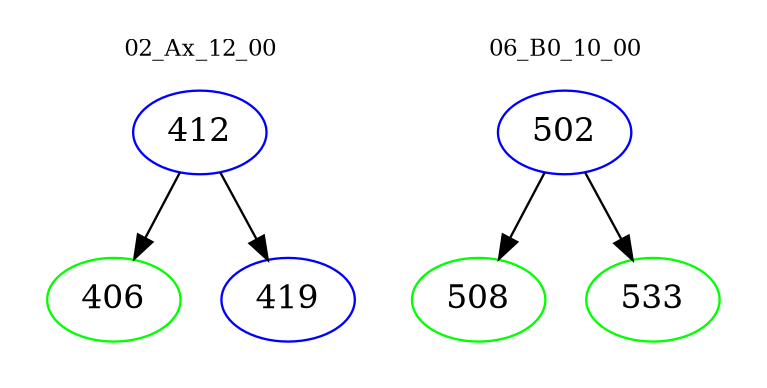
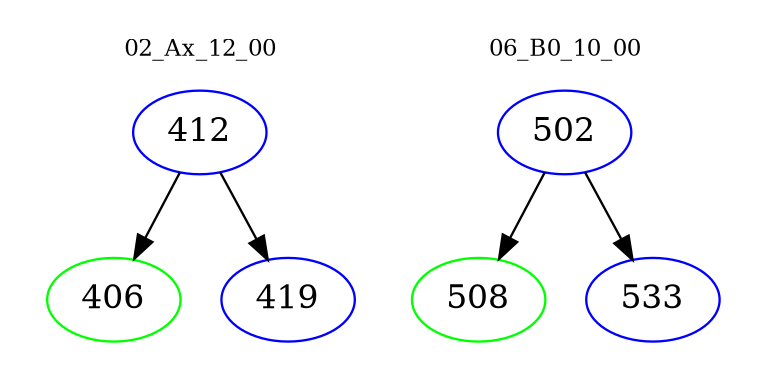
  digraph {
    node [color=blue]
    edge [color=black]
    n1 [label=412]
    n2 [color=green label=406]
    n3 [label=419]
    n4 [label=502]
    n5 [color=green label=508]
-   n6 [color=green label=533]
+   n6 [label=533]
    subgraph cluster_1 {
      color=white
      fontsize=10
      label="02_Ax_12_00"
      n1
      n2
      n3
    }
    subgraph cluster_2 {
      color=white
      fontsize=10
      label="06_B0_10_00"
      n4
      n5
      n6
    }
    n1 -> n2
    n1 -> n3
    n4 -> n5
    n4 -> n6
  }
